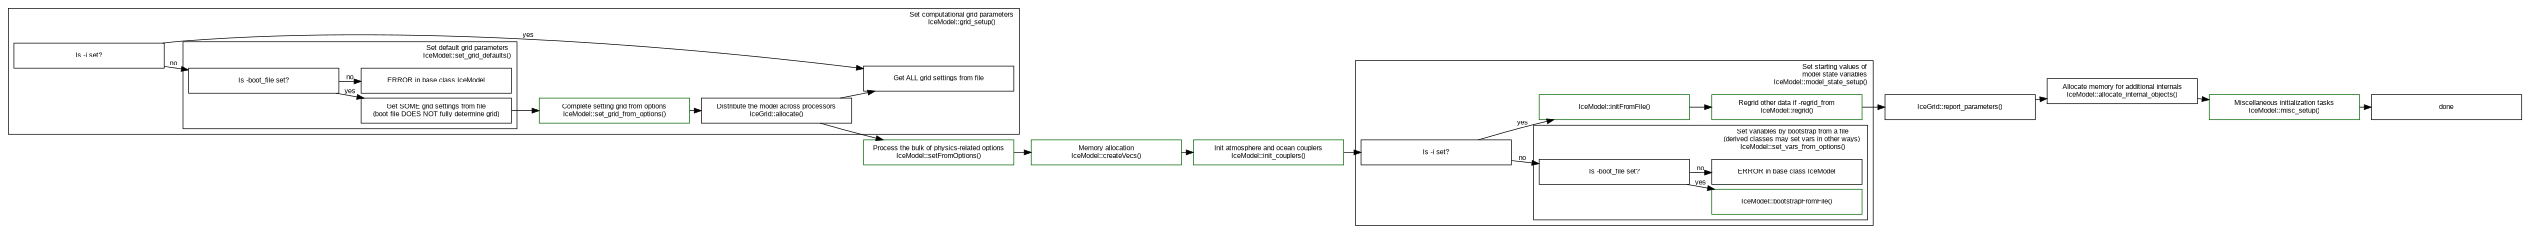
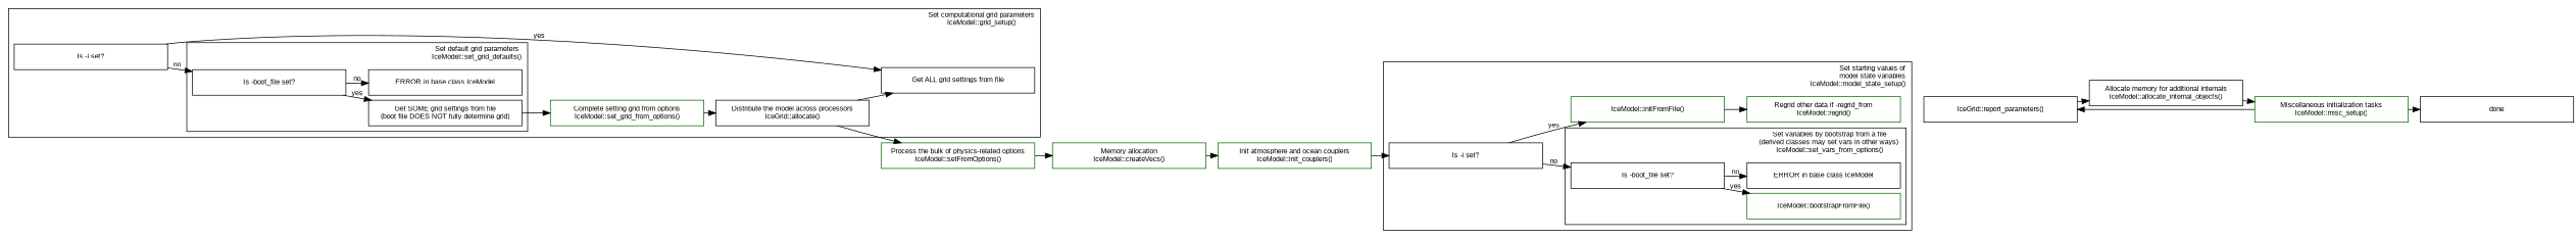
  digraph {
    fontname=Arial
    fontsize=10
    nodesep=0.1
    rankdir=LR
    ranksep=0.1
    node [fontname=Arial fontsize=10 shape=box]
    edge [fontname=Arial fontsize=10]
    n1 [label="Is -boot_file set?" width=3]
    n2 [label="Get SOME grid settings from file\n(boot file DOES NOT fully determine grid)" width=3]
    n3 [label="ERROR in base class IceModel" width=3]
    n4 [label="Is -i set?" width=3]
    n5 [label="Get ALL grid settings from file" width=3]
    n6 [label="Distribute the model across processors\nIceGrid::allocate()" width=3]
    n7 [color=darkgreen label="Complete setting grid from options\nIceModel::set_grid_from_options()" width=3]
    n8 [label="Is -boot_file set?" width=3]
    n9 [color=darkgreen label="IceModel::bootstrapFromFile()" width=3]
    n10 [label="ERROR in base class IceModel" width=3]
    n11 [label="Is -i set?" width=3]
    n12 [color=darkgreen label="IceModel::initFromFile()" width=3]
    n13 [color=darkgreen label="Regrid other data if -regrid_from\nIceModel::regrid()" width=3]
    n14 [color=darkgreen label="Process the bulk of physics-related options\nIceModel::setFromOptions()" width=3]
    n15 [label="IceGrid::report_parameters()" width=3]
    n16 [color=darkgreen label="Memory allocation\nIceModel::createVecs()" width=3]
    n17 [color=darkgreen label="Init atmosphere and ocean couplers\nIceModel::init_couplers()" width=3]
    n18 [label="Allocate memory for additional internals\nIceModel::allocate_internal_objects()" width=3]
    n19 [color=darkgreen label="Miscellaneous initialization tasks\nIceModel::misc_setup()" width=3]
    done [width=3]
    subgraph cluster_1 {
      label="Set computational grid parameters\rIceModel::grid_setup()"
      labeljust=r
      n4
      n5
      n6
      n7
      subgraph cluster_2 {
        label="Set default grid parameters\nIceModel::set_grid_defaults()"
        labeljust=r
        n1
        n2
        n3
      }
    }
    subgraph cluster_3 {
      label="Set starting values of\rmodel state variables\rIceModel::model_state_setup()"
      labeljust=r
      n11
      n12
      n13
      subgraph cluster_4 {
        label="Set variables by bootstrap from a file\n(derived classes may set vars in other ways) \nIceModel::set_vars_from_options()"
        labeljust=r
        n8
        n9
        n10
      }
    }
    n1 -> n2 [label=yes]
    n1 -> n3 [label=no]
    n2 -> n7
    n4 -> n1 [label=no]
    n4 -> n5 [label=yes]
    n6 -> n5
    n6 -> n14
    n7 -> n6
    n8 -> n9 [label=yes]
    n8 -> n10 [label=no]
    n11 -> n8 [label=no]
    n11 -> n12 [label=yes]
    n12 -> n13
-   n13 -> n15
+   n19 -> n15
    n14 -> n16
    n15 -> n18
    n16 -> n17
    n17 -> n11
    n18 -> n19
    n19 -> done
  }
